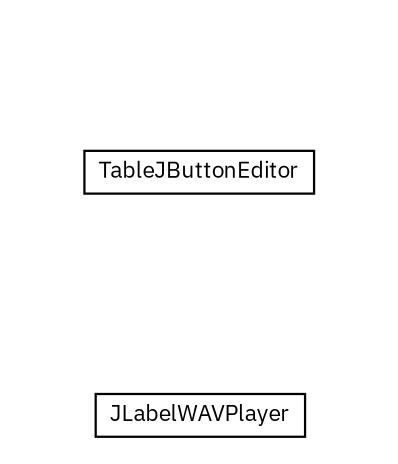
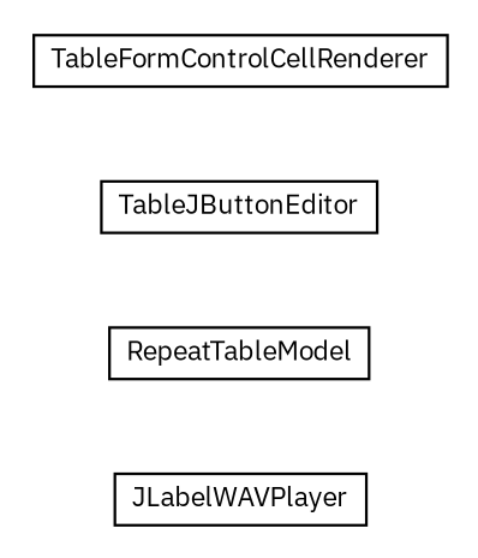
  digraph {
    nodesep=0.25
    ranksep=0.5
    rankdir=LR
    fontname="IBM Plex Sans"
    node [fontcolor=black fontname="IBM Plex Sans" fontsize=10.0 shape=plaintext]
    n1 [label=<<table title="org.universAAL.ui.handler.gui.swing.model.FormControl.swingModel.JLabelWAVPlayer" border="0" cellborder="1" cellspacing="0" cellpadding="2" port="p" href="./JLabelWAVPlayer.html"> 		<tr><td><table border="0" cellspacing="0" cellpadding="1"> <tr><td align="center" balign="center"> JLabelWAVPlayer </td></tr> 		</table></td></tr> 		</table>>]
+   n2 [label=<<table title="org.universAAL.ui.handler.gui.swing.model.FormControl.swingModel.RepeatTableModel" border="0" cellborder="1" cellspacing="0" cellpadding="2" port="p" href="./RepeatTableModel.html"> 		<tr><td><table border="0" cellspacing="0" cellpadding="1"> <tr><td align="center" balign="center"> RepeatTableModel </td></tr> 		</table></td></tr> 		</table>>]
    n3 [label=<<table title="org.universAAL.ui.handler.gui.swing.model.FormControl.swingModel.TableJButtonEditor" border="0" cellborder="1" cellspacing="0" cellpadding="2" port="p" href="./TableJButtonEditor.html"> 		<tr><td><table border="0" cellspacing="0" cellpadding="1"> <tr><td align="center" balign="center"> TableJButtonEditor </td></tr> 		</table></td></tr> 		</table>>]
+   n4 [label=<<table title="org.universAAL.ui.handler.gui.swing.model.FormControl.swingModel.TableFormControlCellRenderer" border="0" cellborder="1" cellspacing="0" cellpadding="2" port="p" href="./TableFormControlCellRenderer.html"> 		<tr><td><table border="0" cellspacing="0" cellpadding="1"> <tr><td align="center" balign="center"> TableFormControlCellRenderer </td></tr> 		</table></td></tr> 		</table>>]
  }
